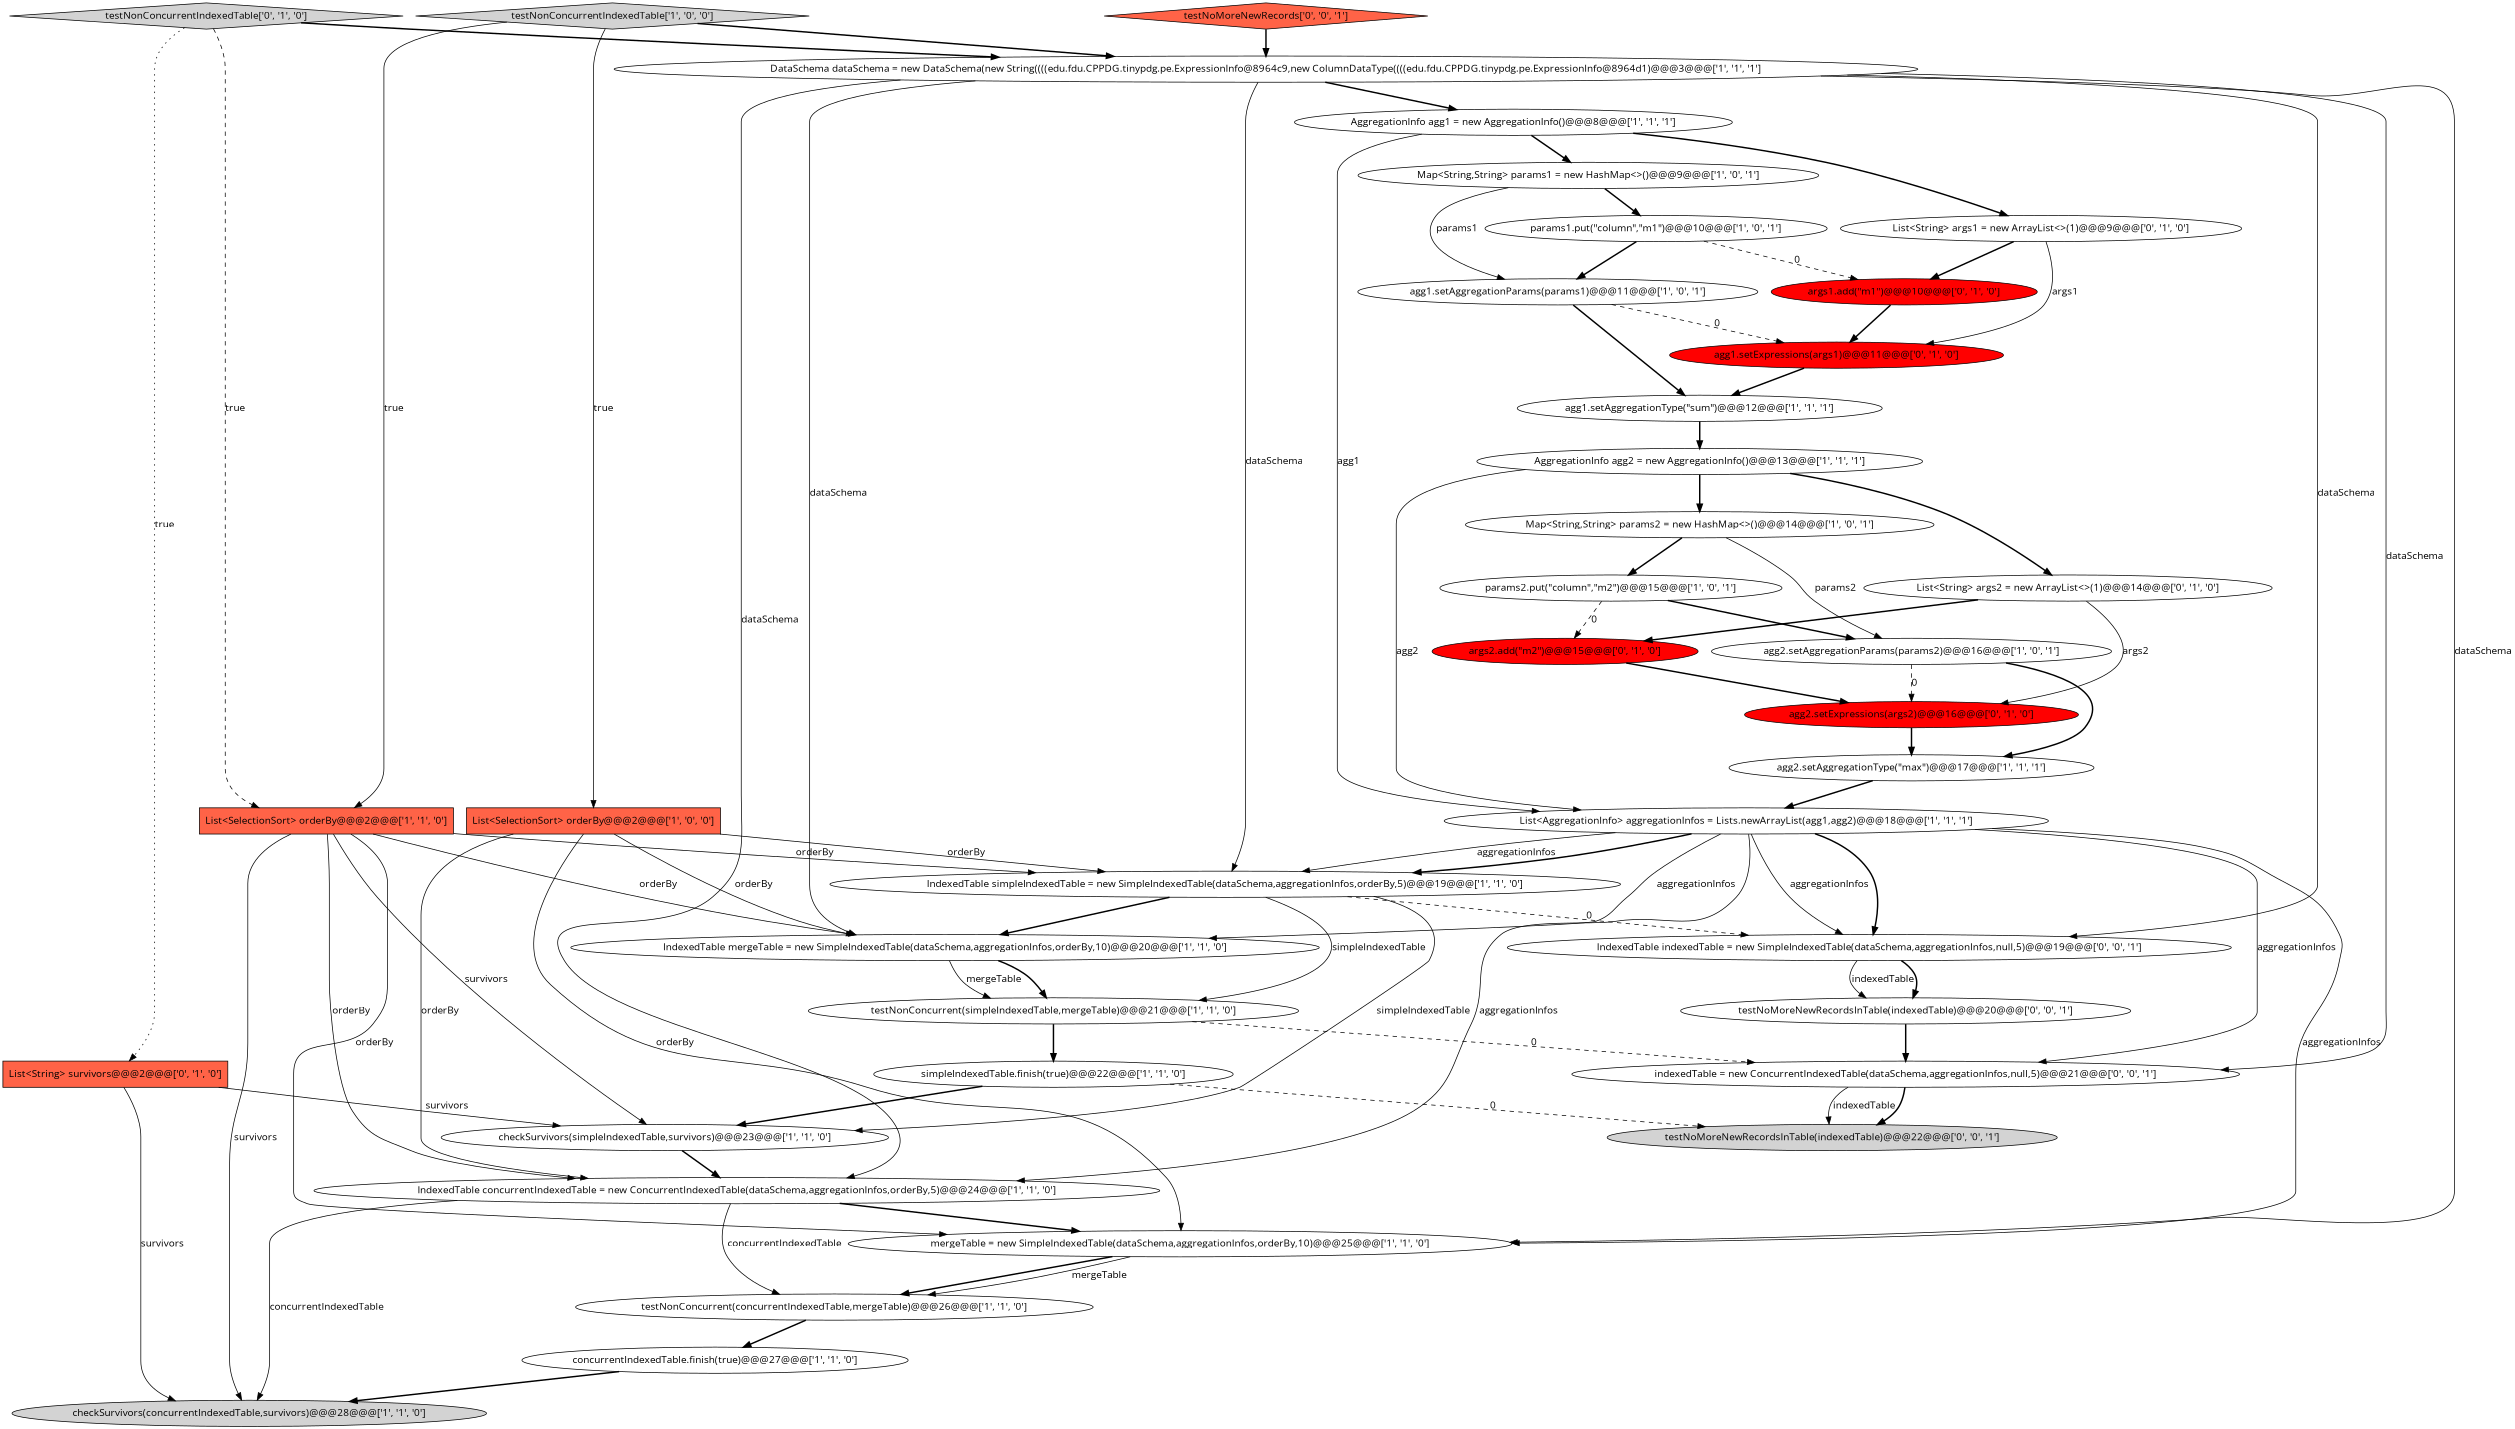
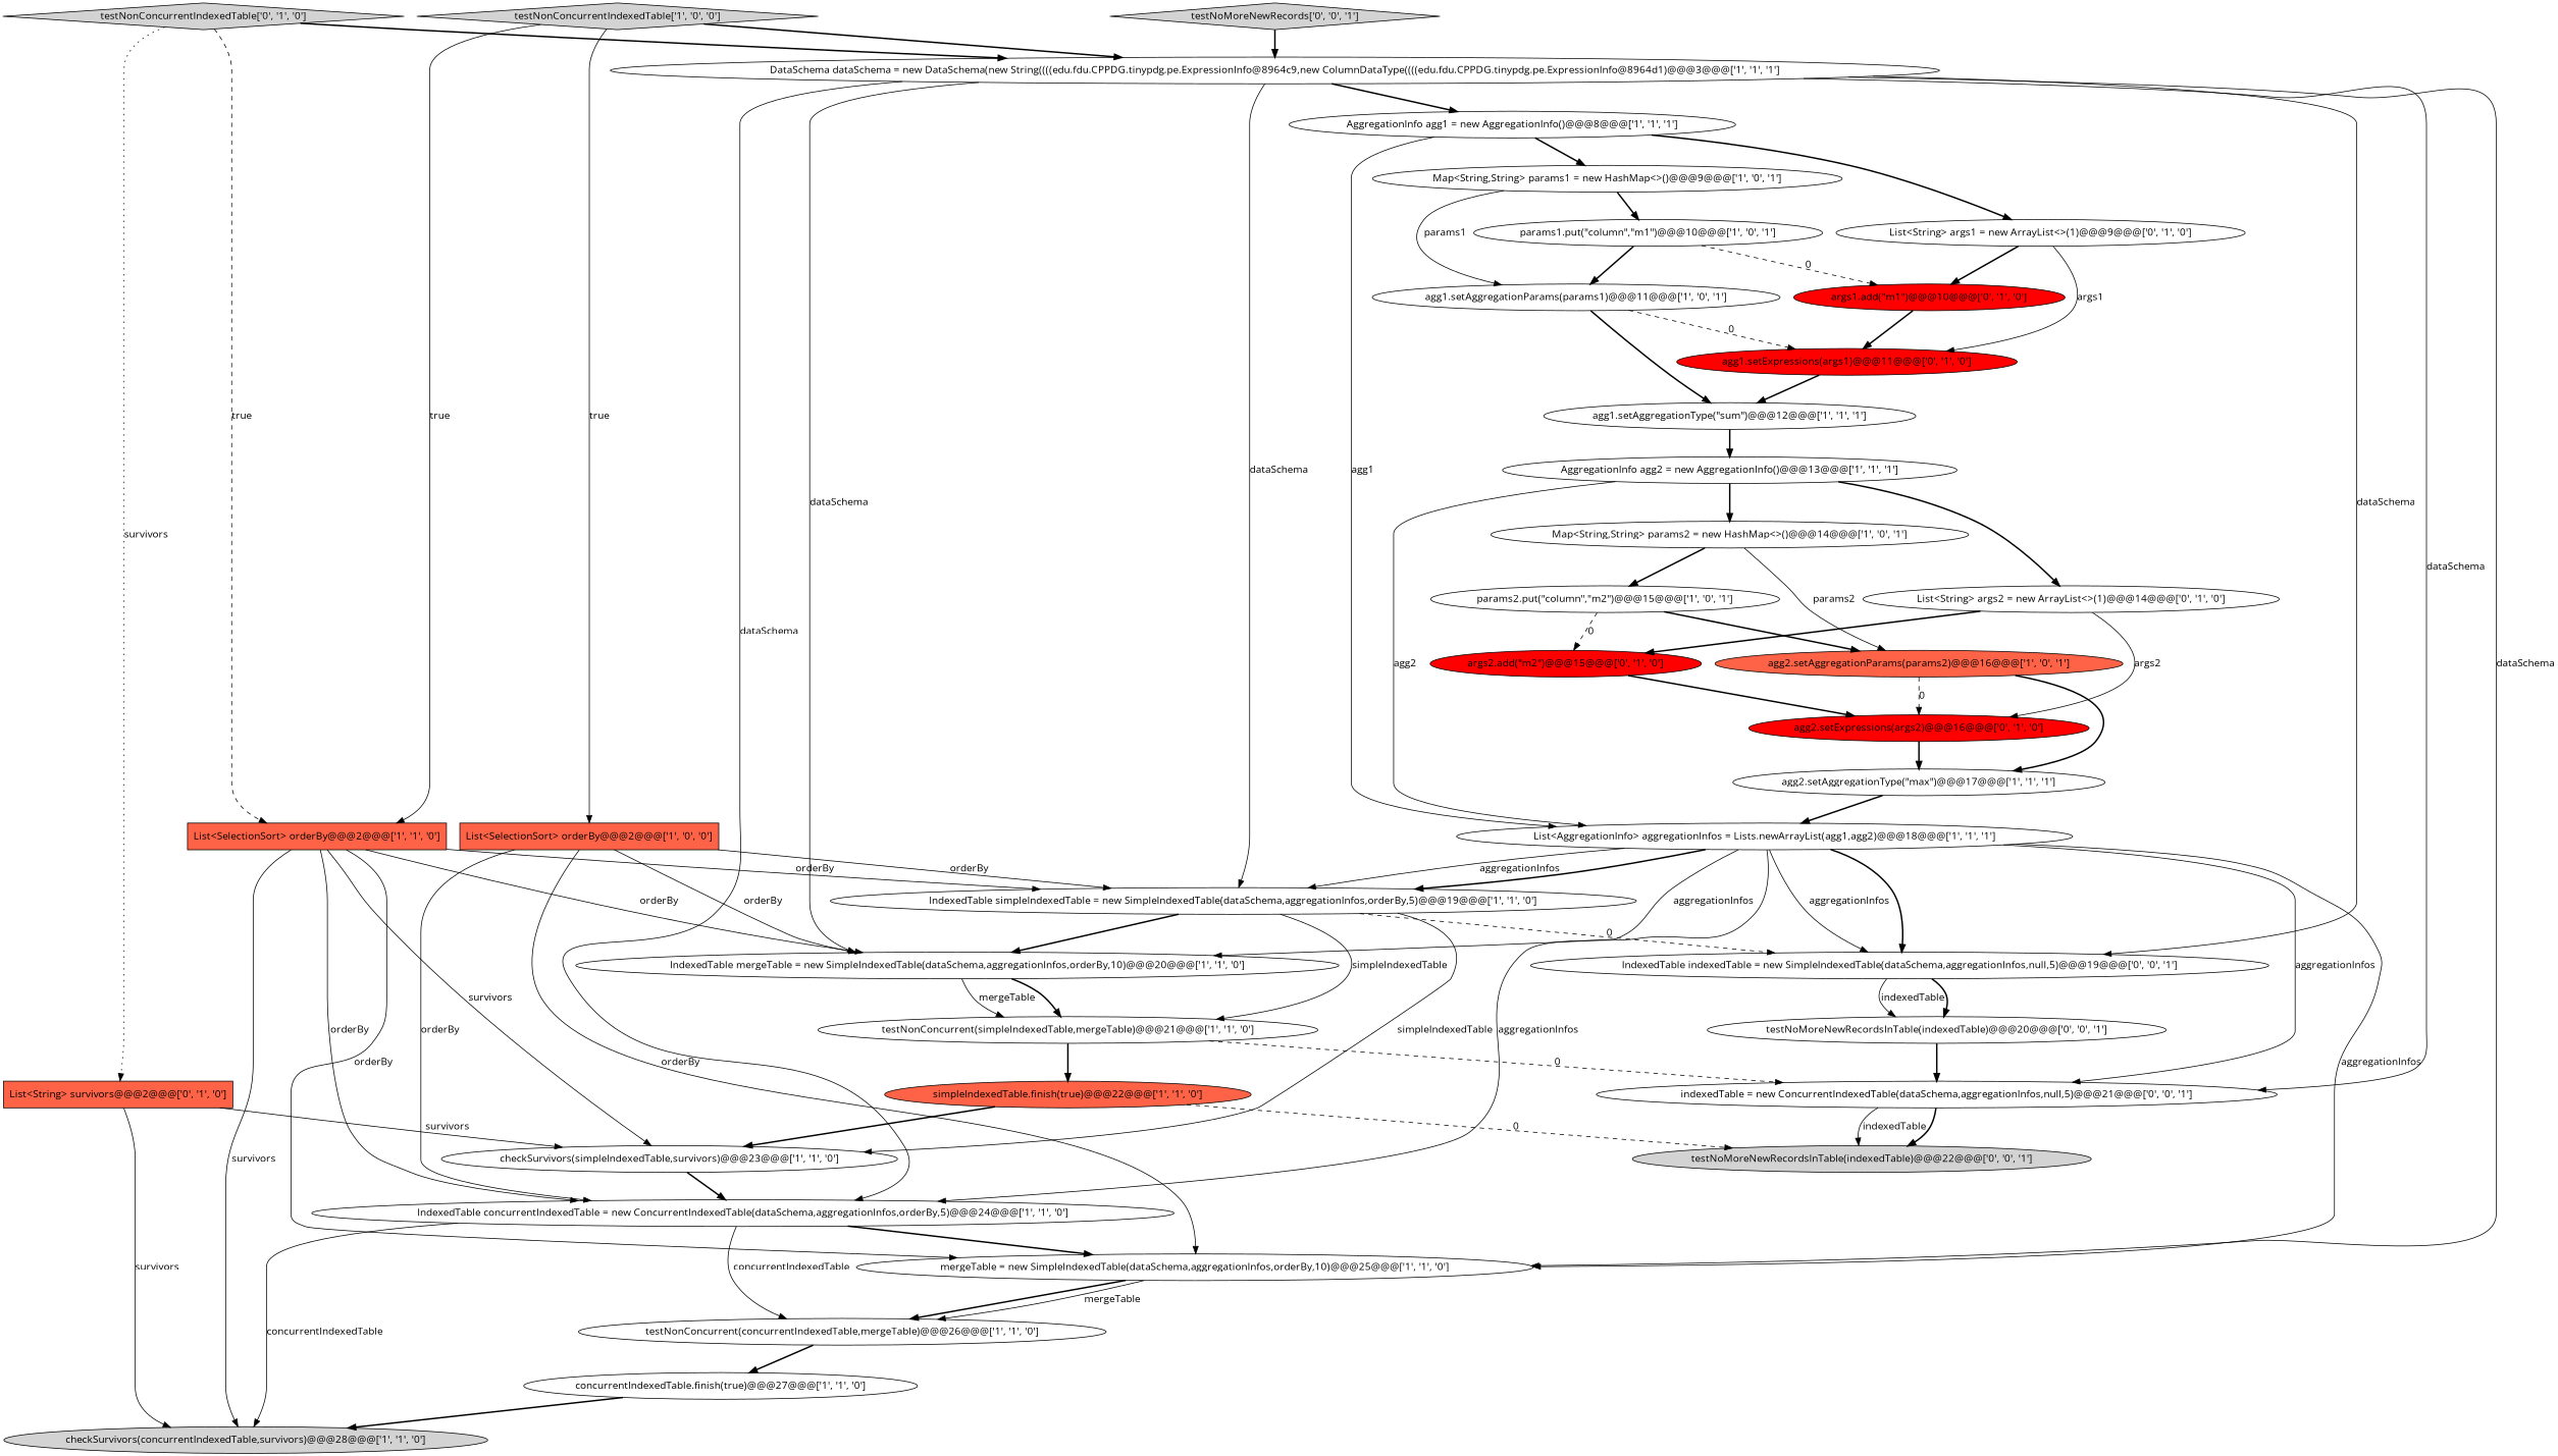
  digraph {
    fontname="Open Sans"
    node [fillcolor=white fontname="Open Sans" shape=ellipse style=filled]
    edge [fontname="Open Sans" style=solid]
    n1 [label="params2.put(\"column\",\"m2\")@@@15@@@['1', '0', '1']"]
    n2 [fillcolor=red label="args2.add(\"m2\")@@@15@@@['0', '1', '0']"]
-   n3 [label="agg2.setAggregationParams(params2)@@@16@@@['1', '0', '1']"]
+   n3 [fillcolor=tomato label="agg2.setAggregationParams(params2)@@@16@@@['1', '0', '1']"]
    n4 [fillcolor=red label="agg2.setExpressions(args2)@@@16@@@['0', '1', '0']"]
    n5 [label="agg2.setAggregationType(\"max\")@@@17@@@['1', '1', '1']"]
    n6 [label="DataSchema dataSchema = new DataSchema(new String((((edu.fdu.CPPDG.tinypdg.pe.ExpressionInfo@8964c9,new ColumnDataType((((edu.fdu.CPPDG.tinypdg.pe.ExpressionInfo@8964d1)@@@3@@@['1', '1', '1']"]
    n7 [label="IndexedTable indexedTable = new SimpleIndexedTable(dataSchema,aggregationInfos,null,5)@@@19@@@['0', '0', '1']"]
    n8 [label="IndexedTable concurrentIndexedTable = new ConcurrentIndexedTable(dataSchema,aggregationInfos,orderBy,5)@@@24@@@['1', '1', '0']"]
    n9 [label="IndexedTable simpleIndexedTable = new SimpleIndexedTable(dataSchema,aggregationInfos,orderBy,5)@@@19@@@['1', '1', '0']"]
    n10 [label="IndexedTable mergeTable = new SimpleIndexedTable(dataSchema,aggregationInfos,orderBy,10)@@@20@@@['1', '1', '0']"]
    n11 [label="indexedTable = new ConcurrentIndexedTable(dataSchema,aggregationInfos,null,5)@@@21@@@['0', '0', '1']"]
    n12 [label="AggregationInfo agg1 = new AggregationInfo()@@@8@@@['1', '1', '1']"]
    n13 [label="mergeTable = new SimpleIndexedTable(dataSchema,aggregationInfos,orderBy,10)@@@25@@@['1', '1', '0']"]
    n14 [label="testNoMoreNewRecordsInTable(indexedTable)@@@20@@@['0', '0', '1']"]
    n15 [fillcolor=lightgray label="checkSurvivors(concurrentIndexedTable,survivors)@@@28@@@['1', '1', '0']"]
    n16 [label="testNonConcurrent(concurrentIndexedTable,mergeTable)@@@26@@@['1', '1', '0']"]
    n17 [label="testNonConcurrent(simpleIndexedTable,mergeTable)@@@21@@@['1', '1', '0']"]
    n18 [label="checkSurvivors(simpleIndexedTable,survivors)@@@23@@@['1', '1', '0']"]
    n19 [fillcolor=lightgray label="testNoMoreNewRecordsInTable(indexedTable)@@@22@@@['0', '0', '1']"]
    n20 [label="List<AggregationInfo> aggregationInfos = Lists.newArrayList(agg1,agg2)@@@18@@@['1', '1', '1']"]
    n21 [label="Map<String,String> params1 = new HashMap<>()@@@9@@@['1', '0', '1']"]
    n22 [label="List<String> args1 = new ArrayList<>(1)@@@9@@@['0', '1', '0']"]
    n23 [fillcolor=red label="args1.add(\"m1\")@@@10@@@['0', '1', '0']"]
    n24 [fillcolor=red label="agg1.setExpressions(args1)@@@11@@@['0', '1', '0']"]
    n25 [label="agg1.setAggregationType(\"sum\")@@@12@@@['1', '1', '1']"]
    n26 [fillcolor=lightgray label="testNonConcurrentIndexedTable['0', '1', '0']" shape=diamond]
    n27 [fillcolor=tomato label="List<SelectionSort> orderBy@@@2@@@['1', '1', '0']" shape=box]
    n28 [fillcolor=tomato label="List<String> survivors@@@2@@@['0', '1', '0']" shape=box]
-   n29 [fillcolor=tomato label="testNoMoreNewRecords['0', '0', '1']" shape=diamond]
-   n30 [label="simpleIndexedTable.finish(true)@@@22@@@['1', '1', '0']"]
+   n29 [fillcolor=lightgray label="testNoMoreNewRecords['0', '0', '1']" shape=diamond]
+   n30 [fillcolor=tomato label="simpleIndexedTable.finish(true)@@@22@@@['1', '1', '0']"]
    n31 [label="params1.put(\"column\",\"m1\")@@@10@@@['1', '0', '1']"]
    n32 [label="agg1.setAggregationParams(params1)@@@11@@@['1', '0', '1']"]
    n33 [label="AggregationInfo agg2 = new AggregationInfo()@@@13@@@['1', '1', '1']"]
    n34 [label="Map<String,String> params2 = new HashMap<>()@@@14@@@['1', '0', '1']"]
    n35 [label="List<String> args2 = new ArrayList<>(1)@@@14@@@['0', '1', '0']"]
    n36 [label="concurrentIndexedTable.finish(true)@@@27@@@['1', '1', '0']"]
    n37 [fillcolor=lightgray label="testNonConcurrentIndexedTable['1', '0', '0']" shape=diamond]
    n38 [fillcolor=tomato label="List<SelectionSort> orderBy@@@2@@@['1', '0', '0']" shape=box]
    n1 -> n2 [label=0 style=dashed]
    n1 -> n3 [style=bold]
    n2 -> n4 [style=bold]
    n3 -> n4 [label=0 style=dashed]
    n3 -> n5 [style=bold]
    n4 -> n5 [style=bold]
    n5 -> n20 [style=bold]
    n6 -> n7 [label=dataSchema]
    n6 -> n8 [label=dataSchema]
    n6 -> n9 [label=dataSchema]
    n6 -> n10 [label=dataSchema]
    n6 -> n11 [label=dataSchema]
    n6 -> n12 [style=bold]
    n6 -> n13 [label=dataSchema]
    n7 -> n14 [label=indexedTable]
    n7 -> n14 [style=bold]
    n8 -> n13 [style=bold]
    n8 -> n15 [label=concurrentIndexedTable]
    n8 -> n16 [label=concurrentIndexedTable]
    n9 -> n7 [label=0 style=dashed]
    n9 -> n10 [style=bold]
    n9 -> n17 [label=simpleIndexedTable]
    n9 -> n18 [label=simpleIndexedTable]
    n10 -> n17 [style=bold]
    n10 -> n17 [label=mergeTable]
    n11 -> n19 [label=indexedTable]
    n11 -> n19 [style=bold]
    n12 -> n20 [label=agg1]
    n12 -> n21 [style=bold]
    n12 -> n22 [style=bold]
    n13 -> n16 [style=bold]
    n13 -> n16 [label=mergeTable]
    n14 -> n11 [style=bold]
    n16 -> n36 [style=bold]
    n17 -> n11 [label=0 style=dashed]
    n17 -> n30 [style=bold]
    n18 -> n8 [style=bold]
    n20 -> n7 [label=aggregationInfos]
    n20 -> n7 [style=bold]
    n20 -> n8 [label=aggregationInfos]
    n20 -> n9 [label=aggregationInfos]
    n20 -> n9 [style=bold]
    n20 -> n10 [label=aggregationInfos]
    n20 -> n11 [label=aggregationInfos]
    n20 -> n13 [label=aggregationInfos]
    n21 -> n31 [style=bold]
    n21 -> n32 [label=params1]
    n22 -> n23 [style=bold]
    n22 -> n24 [label=args1]
    n23 -> n24 [style=bold]
    n24 -> n25 [style=bold]
    n25 -> n33 [style=bold]
    n26 -> n6 [style=bold]
    n26 -> n27 [label=true style=dashed]
-   n26 -> n28 [label=true style=dotted]
+   n26 -> n28 [label=survivors style=dotted]
    n27 -> n8 [label=orderBy]
    n27 -> n9 [label=orderBy]
    n27 -> n10 [label=orderBy]
    n27 -> n13 [label=orderBy]
    n27 -> n15 [label=survivors]
    n27 -> n18 [label=survivors]
    n28 -> n15 [label=survivors]
    n28 -> n18 [label=survivors]
    n29 -> n6 [style=bold]
    n30 -> n18 [style=bold]
    n30 -> n19 [label=0 style=dashed]
    n31 -> n23 [label=0 style=dashed]
    n31 -> n32 [style=bold]
    n32 -> n24 [label=0 style=dashed]
    n32 -> n25 [style=bold]
    n33 -> n20 [label=agg2]
    n33 -> n34 [style=bold]
    n33 -> n35 [style=bold]
    n34 -> n1 [style=bold]
    n34 -> n3 [label=params2]
    n35 -> n2 [style=bold]
    n35 -> n4 [label=args2]
    n36 -> n15 [style=bold]
    n37 -> n6 [style=bold]
    n37 -> n27 [label=true]
    n37 -> n38 [label=true]
    n38 -> n8 [label=orderBy]
    n38 -> n9 [label=orderBy]
    n38 -> n10 [label=orderBy]
    n38 -> n13 [label=orderBy]
  }
